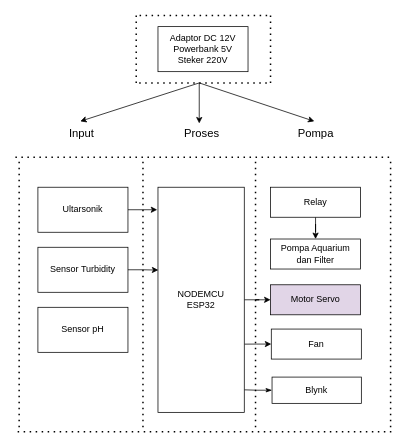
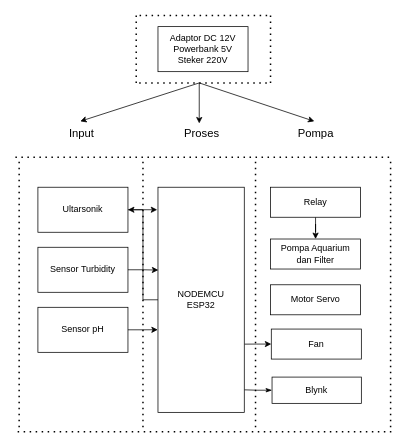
  <mxCell id="0" />
  <mxCell id="1" parent="0" />
- <mxCell id="2" value="" style="edgeStyle=orthogonalEdgeStyle;rounded=0;orthogonalLoop=1;jettySize=auto;html=1;" edge="1" parent="1" source="3" target="6"><mxGeometry relative="1" as="geometry" /></mxCell>
+ <mxCell id="2" value="" style="edgeStyle=orthogonalEdgeStyle;rounded=0;orthogonalLoop=1;jettySize=auto;html=1;" edge="1" parent="1" source="3" target="8"><mxGeometry relative="1" as="geometry" /></mxCell>
  <mxCell id="3" value="NODEMCU&lt;div&gt;ESP32&lt;/div&gt;" style="rounded=0;whiteSpace=wrap;html=1;" parent="1" vertex="1"><mxGeometry x="210" y="249" width="115" height="300" as="geometry" /></mxCell>
  <mxCell id="4" value="" style="edgeStyle=orthogonalEdgeStyle;rounded=0;orthogonalLoop=1;jettySize=auto;html=1;" parent="1" source="5" target="13" edge="1"><mxGeometry relative="1" as="geometry" /></mxCell>
  <mxCell id="5" value="Relay" style="rounded=0;whiteSpace=wrap;html=1;" parent="1" vertex="1"><mxGeometry x="360" y="249" width="120" height="40" as="geometry" /></mxCell>
- <mxCell id="6" value="Motor Servo" style="rounded=0;whiteSpace=wrap;html=1;fillColor=#e1d5e7;" parent="1" vertex="1"><mxGeometry x="360" y="379" width="120" height="40" as="geometry" /></mxCell>
+ <mxCell id="6" value="Motor Servo" style="rounded=0;whiteSpace=wrap;html=1;" parent="1" vertex="1"><mxGeometry x="360" y="379" width="120" height="40" as="geometry" /></mxCell>
  <mxCell id="7" value="" style="edgeStyle=orthogonalEdgeStyle;rounded=0;orthogonalLoop=1;jettySize=auto;html=1;" parent="1" source="8" edge="1"><mxGeometry relative="1" as="geometry"><mxPoint x="209" y="279" as="targetPoint" /></mxGeometry></mxCell>
  <mxCell id="8" value="Ultarsonik" style="rounded=0;whiteSpace=wrap;html=1;" parent="1" vertex="1"><mxGeometry x="50" y="249" width="120" height="60" as="geometry" /></mxCell>
  <mxCell id="9" value="Sensor Turbidity" style="rounded=0;whiteSpace=wrap;html=1;" parent="1" vertex="1"><mxGeometry x="50" y="329" width="120" height="60" as="geometry" /></mxCell>
  <mxCell id="10" style="edgeStyle=orthogonalEdgeStyle;rounded=0;orthogonalLoop=1;jettySize=auto;html=1;entryX=0.004;entryY=0.368;entryDx=0;entryDy=0;entryPerimeter=0;" parent="1" source="9" target="3" edge="1"><mxGeometry relative="1" as="geometry" /></mxCell>
  <mxCell id="11" value="Sensor pH" style="rounded=0;whiteSpace=wrap;html=1;" parent="1" vertex="1"><mxGeometry x="50" y="409" width="120" height="60" as="geometry" /></mxCell>
+ <mxCell id="12" style="edgeStyle=orthogonalEdgeStyle;rounded=0;orthogonalLoop=1;jettySize=auto;html=1;entryX=-0.002;entryY=0.633;entryDx=0;entryDy=0;entryPerimeter=0;" parent="1" source="11" target="3" edge="1"><mxGeometry relative="1" as="geometry" /></mxCell>
  <mxCell id="13" value="Pompa Aquarium&lt;div&gt;dan Filter&lt;/div&gt;" style="rounded=0;whiteSpace=wrap;html=1;" parent="1" vertex="1"><mxGeometry x="360" y="318" width="120" height="40" as="geometry" /></mxCell>
  <mxCell id="14" value="Blynk" style="rounded=0;whiteSpace=wrap;html=1;" parent="1" vertex="1"><mxGeometry x="362" y="502" width="119" height="35" as="geometry" /></mxCell>
  <mxCell id="15" value="" style="endArrow=none;dashed=1;html=1;dashPattern=1 3;strokeWidth=2;rounded=0;strokeColor=default;" parent="1" edge="1"><mxGeometry width="50" height="50" relative="1" as="geometry"><mxPoint x="25" y="569" as="sourcePoint" /><mxPoint x="25" y="209" as="targetPoint" /></mxGeometry></mxCell>
  <mxCell id="16" value="" style="endArrow=none;dashed=1;html=1;dashPattern=1 3;strokeWidth=2;rounded=0;strokeColor=default;" parent="1" edge="1"><mxGeometry width="50" height="50" relative="1" as="geometry"><mxPoint x="520" y="569" as="sourcePoint" /><mxPoint x="520" y="209" as="targetPoint" /></mxGeometry></mxCell>
  <mxCell id="17" value="" style="endArrow=none;dashed=1;html=1;dashPattern=1 3;strokeWidth=2;rounded=0;strokeColor=default;" parent="1" edge="1"><mxGeometry width="50" height="50" relative="1" as="geometry"><mxPoint x="23" y="575" as="sourcePoint" /><mxPoint x="523" y="575" as="targetPoint" /></mxGeometry></mxCell>
  <mxCell id="18" value="" style="endArrow=none;dashed=1;html=1;dashPattern=1 3;strokeWidth=2;rounded=0;strokeColor=default;" parent="1" edge="1"><mxGeometry width="50" height="50" relative="1" as="geometry"><mxPoint x="20" y="209" as="sourcePoint" /><mxPoint x="520" y="209" as="targetPoint" /></mxGeometry></mxCell>
  <mxCell id="19" value="" style="endArrow=none;dashed=1;html=1;dashPattern=1 3;strokeWidth=2;rounded=0;strokeColor=default;" parent="1" edge="1"><mxGeometry width="50" height="50" relative="1" as="geometry"><mxPoint x="190" y="569" as="sourcePoint" /><mxPoint x="190" y="209" as="targetPoint" /></mxGeometry></mxCell>
  <mxCell id="20" value="" style="endArrow=none;dashed=1;html=1;dashPattern=1 3;strokeWidth=2;rounded=0;strokeColor=default;" parent="1" edge="1"><mxGeometry width="50" height="50" relative="1" as="geometry"><mxPoint x="340" y="569" as="sourcePoint" /><mxPoint x="340" y="209" as="targetPoint" /></mxGeometry></mxCell>
  <mxCell id="21" value="Input" style="text;html=1;align=center;verticalAlign=middle;resizable=0;points=[];autosize=1;strokeColor=none;fillColor=none;fontSize=15;" parent="1" vertex="1"><mxGeometry x="78" y="162" width="60" height="30" as="geometry" /></mxCell>
  <mxCell id="22" value="Proses" style="text;html=1;align=center;verticalAlign=middle;resizable=0;points=[];autosize=1;strokeColor=none;fillColor=none;fontSize=15;" parent="1" vertex="1"><mxGeometry x="232.5" y="162" width="70" height="30" as="geometry" /></mxCell>
  <mxCell id="23" value="Pompa" style="text;html=1;align=center;verticalAlign=middle;resizable=0;points=[];autosize=1;strokeColor=none;fillColor=none;fontSize=15;" parent="1" vertex="1"><mxGeometry x="385" y="162" width="70" height="30" as="geometry" /></mxCell>
  <mxCell id="24" value="Adaptor DC 12V&lt;div&gt;Powerbank 5V&lt;/div&gt;&lt;div&gt;Steker 220V&lt;/div&gt;" style="rounded=0;whiteSpace=wrap;html=1;" parent="1" vertex="1"><mxGeometry x="210" y="35" width="120" height="60" as="geometry" /></mxCell>
  <mxCell id="25" value="" style="endArrow=none;dashed=1;html=1;dashPattern=1 3;strokeWidth=2;rounded=0;" parent="1" edge="1"><mxGeometry width="50" height="50" relative="1" as="geometry"><mxPoint x="181" y="110" as="sourcePoint" /><mxPoint x="181" y="20" as="targetPoint" /></mxGeometry></mxCell>
  <mxCell id="26" value="" style="endArrow=none;dashed=1;html=1;dashPattern=1 3;strokeWidth=2;rounded=0;" parent="1" edge="1"><mxGeometry width="50" height="50" relative="1" as="geometry"><mxPoint x="360" y="110" as="sourcePoint" /><mxPoint x="360" y="20" as="targetPoint" /></mxGeometry></mxCell>
  <mxCell id="27" value="" style="endArrow=none;dashed=1;html=1;dashPattern=1 3;strokeWidth=2;rounded=0;" parent="1" edge="1"><mxGeometry width="50" height="50" relative="1" as="geometry"><mxPoint x="185" y="110" as="sourcePoint" /><mxPoint x="355" y="110" as="targetPoint" /></mxGeometry></mxCell>
  <mxCell id="28" value="" style="endArrow=none;dashed=1;html=1;dashPattern=1 3;strokeWidth=2;rounded=0;" parent="1" edge="1"><mxGeometry width="50" height="50" relative="1" as="geometry"><mxPoint x="185.5" y="20" as="sourcePoint" /><mxPoint x="355.5" y="20" as="targetPoint" /></mxGeometry></mxCell>
  <mxCell id="29" value="" style="endArrow=classic;html=1;rounded=0;" parent="1" edge="1"><mxGeometry width="50" height="50" relative="1" as="geometry"><mxPoint x="265" y="110" as="sourcePoint" /><mxPoint x="265" y="164" as="targetPoint" /></mxGeometry></mxCell>
  <mxCell id="30" value="" style="endArrow=classic;html=1;rounded=0;entryX=0.474;entryY=-0.028;entryDx=0;entryDy=0;entryPerimeter=0;" parent="1" target="21" edge="1"><mxGeometry width="50" height="50" relative="1" as="geometry"><mxPoint x="265" y="110" as="sourcePoint" /><mxPoint x="275" y="174" as="targetPoint" /></mxGeometry></mxCell>
  <mxCell id="31" value="" style="endArrow=classic;html=1;rounded=0;entryX=0.477;entryY=-0.028;entryDx=0;entryDy=0;entryPerimeter=0;" parent="1" target="23" edge="1"><mxGeometry width="50" height="50" relative="1" as="geometry"><mxPoint x="265" y="110" as="sourcePoint" /><mxPoint x="117" y="171" as="targetPoint" /></mxGeometry></mxCell>
  <mxCell id="32" value="Fan" style="rounded=0;whiteSpace=wrap;html=1;" vertex="1" parent="1"><mxGeometry x="361" y="438" width="120" height="40" as="geometry" /></mxCell>
  <mxCell id="33" style="edgeStyle=orthogonalEdgeStyle;rounded=0;orthogonalLoop=1;jettySize=auto;html=1;entryX=1.004;entryY=0.697;entryDx=0;entryDy=0;entryPerimeter=0;startArrow=classic;startFill=1;endArrow=none;endFill=0;" edge="1" parent="1" source="32" target="3"><mxGeometry relative="1" as="geometry" /></mxCell>
  <mxCell id="34" style="edgeStyle=orthogonalEdgeStyle;rounded=0;orthogonalLoop=1;jettySize=auto;html=1;entryX=1.002;entryY=0.9;entryDx=0;entryDy=0;entryPerimeter=0;endArrow=none;endFill=0;startArrow=classicThin;startFill=1;" edge="1" parent="1" source="14" target="3"><mxGeometry relative="1" as="geometry" /></mxCell>
